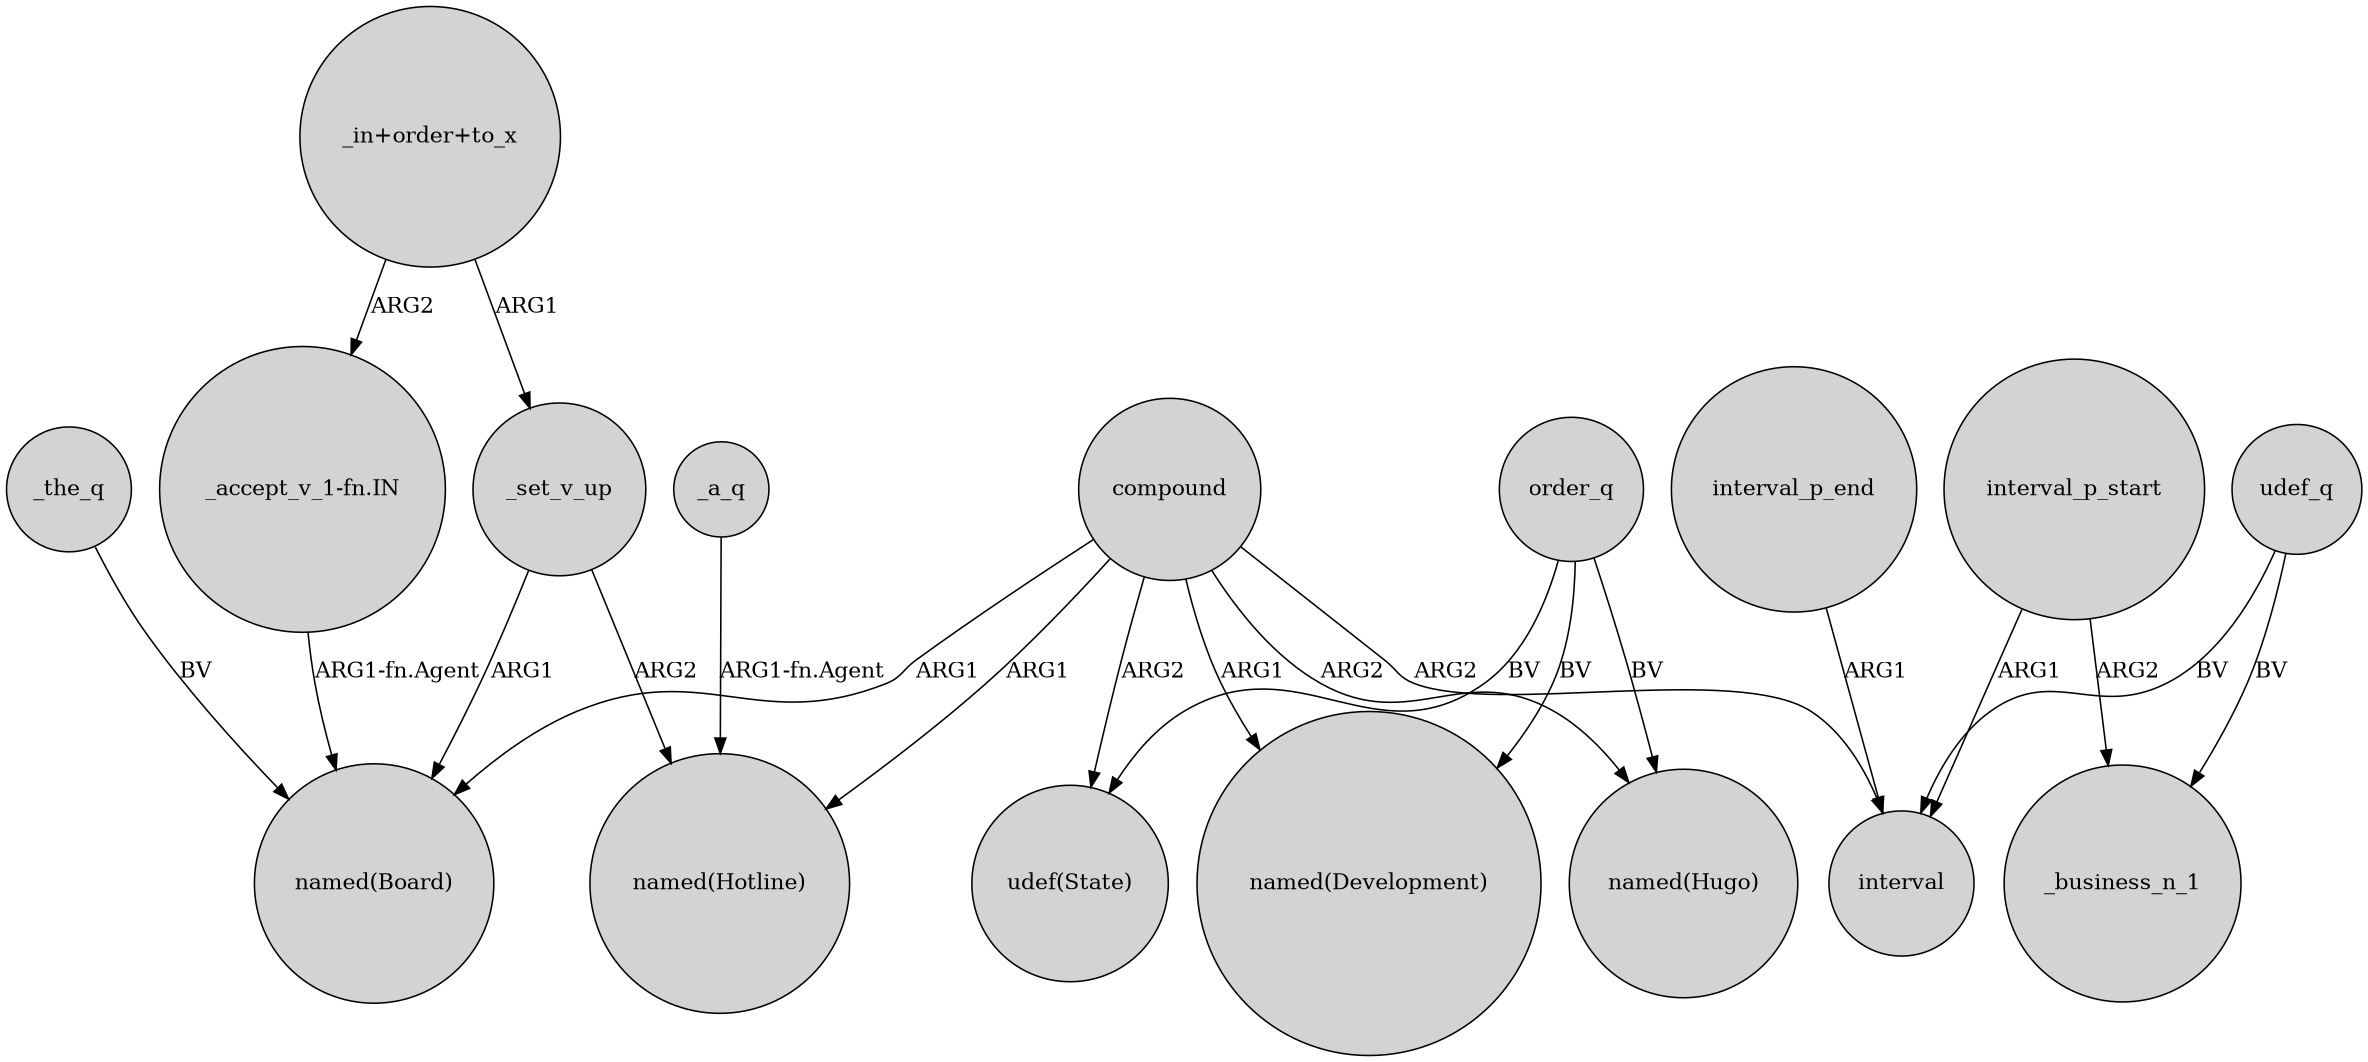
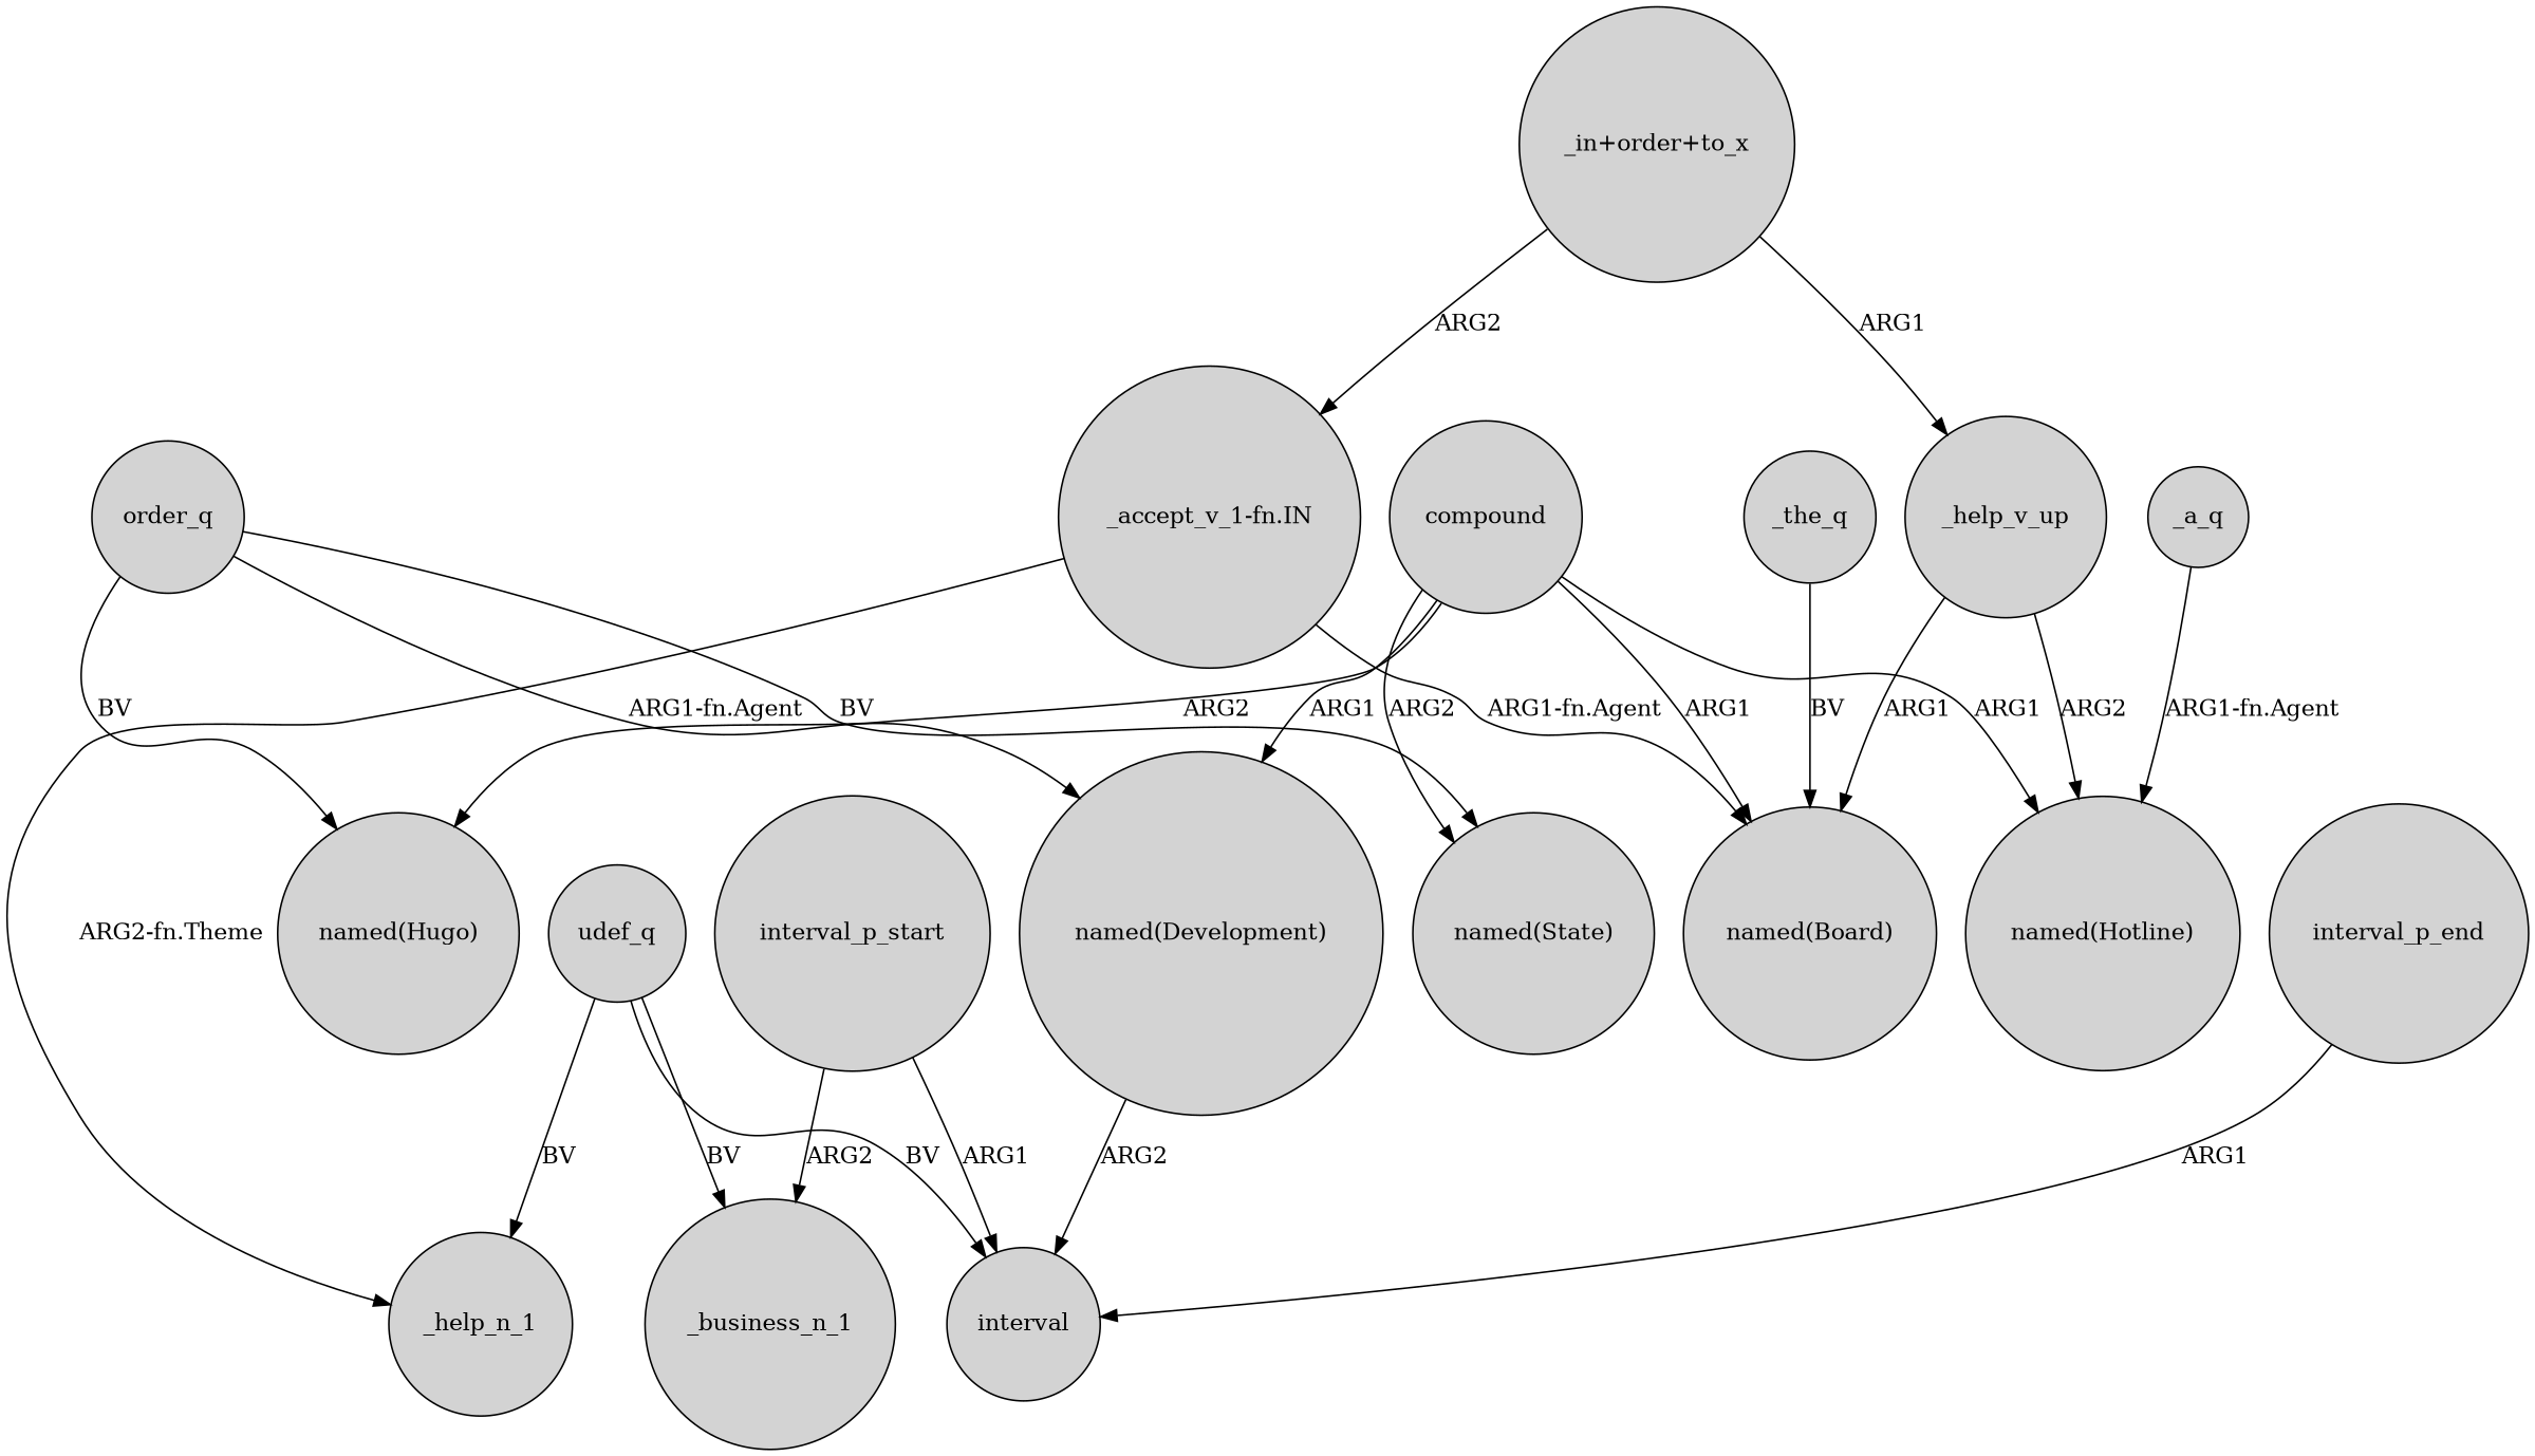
  digraph {
    node [shape=circle style=filled]
    _the_q
    "named(Board)"
    "_accept_v_1-fn.IN"
+   _help_n_1
    "_in+order+to_x"
-   _set_v_up
+   _set_v_up [label=_help_v_up]
    "named(Hotline)"
    n8 [label=order_q]
    "named(Development)"
-   "named(State)" [label="udef(State)"]
+   "named(State)"
    "named(Hugo)"
    compound
    interval
    interval_p_end
    interval_p_start
    _business_n_1
    _a_q
    udef_q
    _the_q -> "named(Board)" [label=BV]
    "_accept_v_1-fn.IN" -> "named(Board)" [label="ARG1-fn.Agent"]
+   "_accept_v_1-fn.IN" -> _help_n_1 [label="ARG2-fn.Theme"]
    "_in+order+to_x" -> "_accept_v_1-fn.IN" [label=ARG2]
    "_in+order+to_x" -> _set_v_up [label=ARG1]
    _set_v_up -> "named(Board)" [label=ARG1]
    _set_v_up -> "named(Hotline)" [label=ARG2]
-   n8 -> "named(Development)" [label=BV]
+   n8 -> "named(Development)" [label="ARG1-fn.Agent"]
    n8 -> "named(State)" [label=BV]
    n8 -> "named(Hugo)" [label=BV]
    compound -> "named(Board)" [label=ARG1]
    compound -> "named(Hotline)" [label=ARG1]
    compound -> "named(Development)" [label=ARG1]
    compound -> "named(State)" [label=ARG2]
    compound -> "named(Hugo)" [label=ARG2]
-   compound -> interval [label=ARG2]
+   "named(Development)" -> interval [label=ARG2]
    interval_p_end -> interval [label=ARG1]
    interval_p_start -> interval [label=ARG1]
    interval_p_start -> _business_n_1 [label=ARG2]
    _a_q -> "named(Hotline)" [label="ARG1-fn.Agent"]
+   udef_q -> _help_n_1 [label=BV]
    udef_q -> interval [label=BV]
    udef_q -> _business_n_1 [label=BV]
  }
